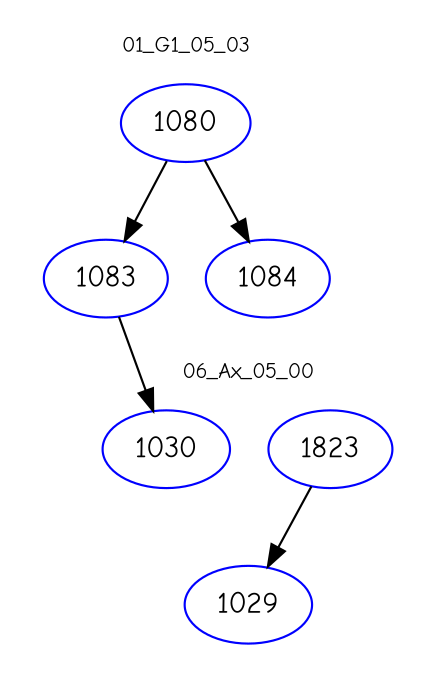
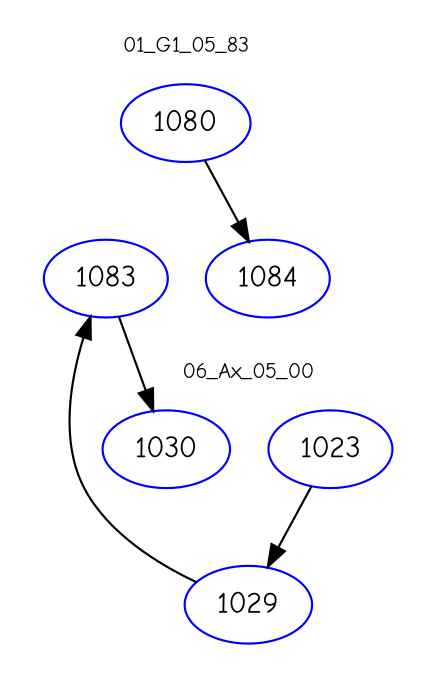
  digraph {
    fontname="Comic Neue"
    node [color=blue fontname="Comic Neue"]
    edge [color=black fontname="Comic Neue"]
-   n1 [label=1823]
+   n1 [label=1023]
    n2 [label=1029]
    n3 [label=1030]
    n4 [label=1080]
    n5 [label=1083]
    n6 [label=1084]
    subgraph cluster_1 {
      color=white
      fontsize=10
      label="06_Ax_05_00"
      n1
      n2
      n3
    }
    subgraph cluster_2 {
      color=white
      fontsize=10
-     label="01_G1_05_03"
+     label="01_G1_05_83"
      n4
      n5
      n6
    }
    n1 -> n2
-   n4 -> n5
+   n2 -> n5
    n4 -> n6
    n5 -> n3
  }
